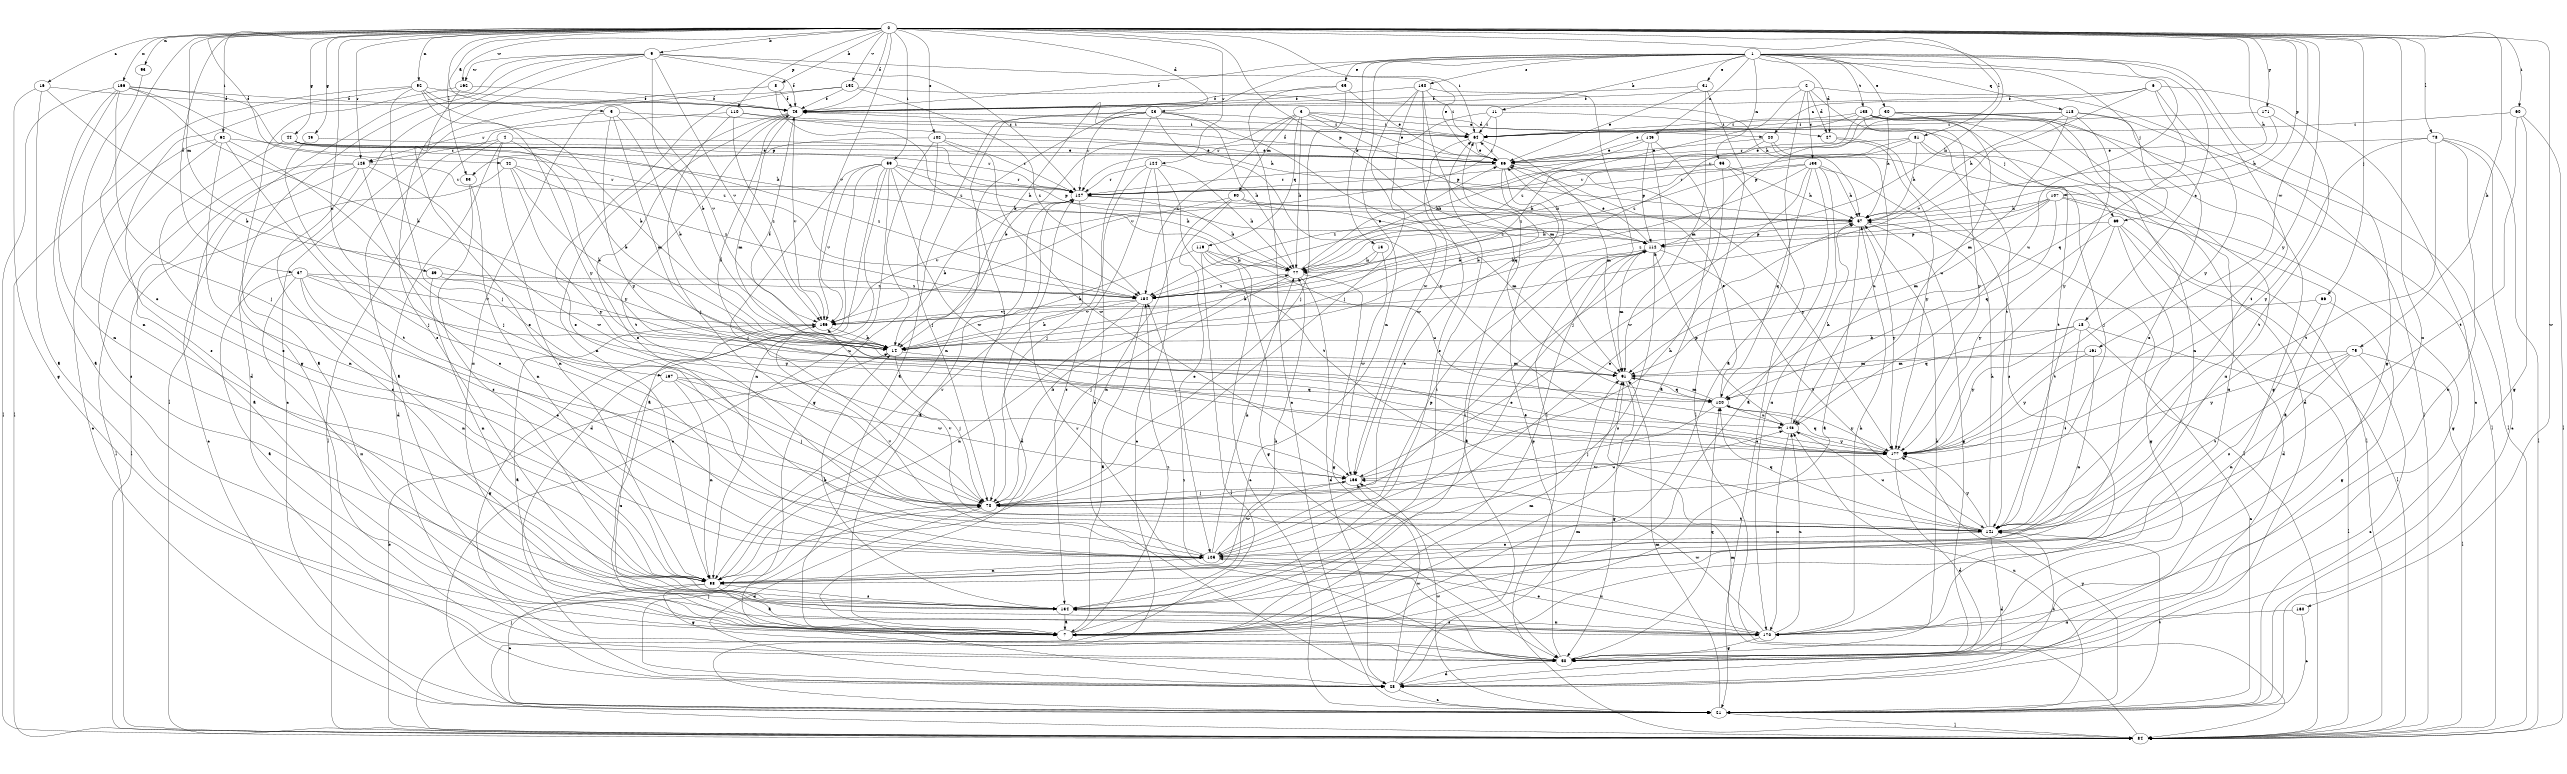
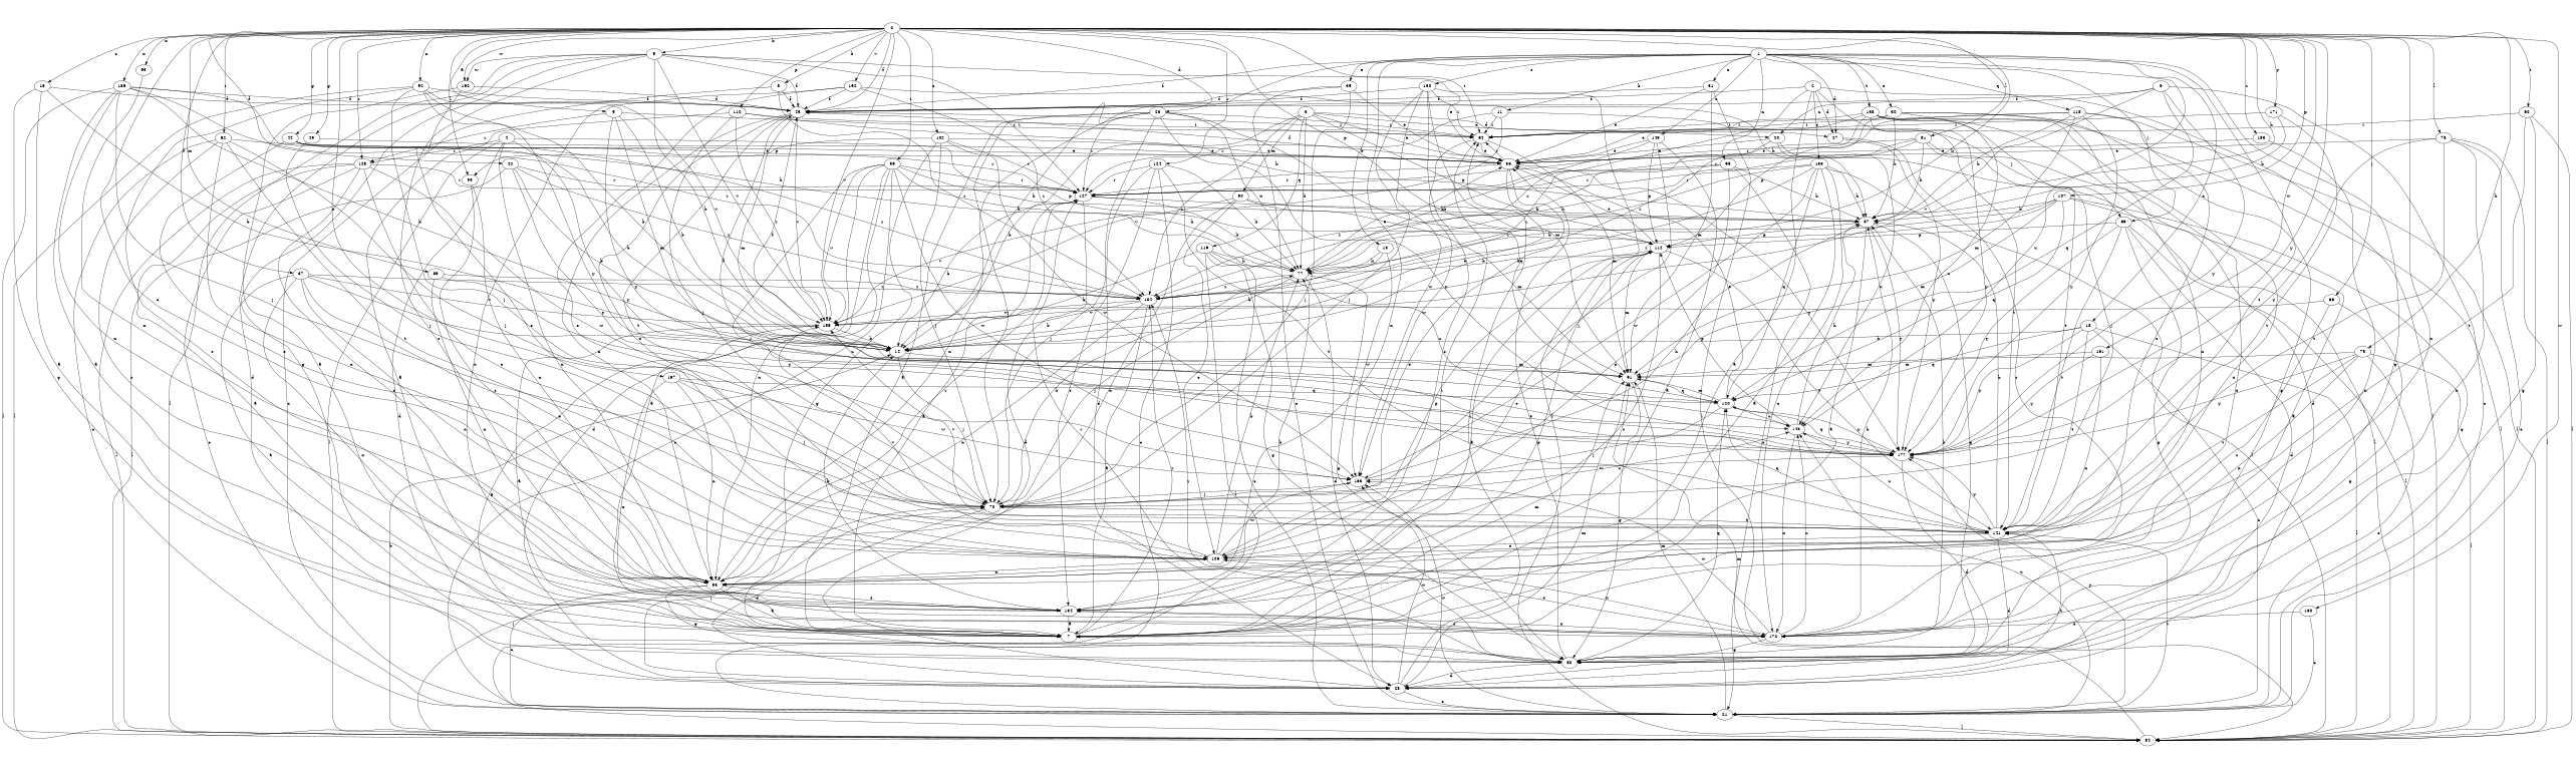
  strict digraph {
    fontname="DejaVu Serif"
    node [fontname="DejaVu Serif"]
    edge [fontname="DejaVu Serif"]
    0
    8
    9
    16
    23
    37
    42
    43
    44
    45
    57
    59
    60
    62
    64
    66
    75
    77
    78
    81
    83
    89
    92
    93
    102
    105
    107
    110
    112
    124
    125
    152
    156
    160
    161
    162
    166
    167
    170
    171
    177
+   183
    5
    6
    20
    21
    120
    184
    14
    50
    84
    36
    28
    127
    134
    7
    98
    70
    148
    141
    91
    163
    1
    11
    13
    18
    27
    30
    31
    35
    69
    95
    118
    130
    138
    145
    2
    133
    3
    90
    119
    4
    0 -> 8 [label=b]
    0 -> 9 [label=b]
    0 -> 16 [label=c]
    0 -> 23 [label=d]
    0 -> 37 [label=f]
    0 -> 42 [label=f]
    0 -> 43 [label=f]
    0 -> 44 [label=g]
    0 -> 45 [label=g]
    0 -> 57 [label=h]
    0 -> 59 [label=i]
    0 -> 60 [label=i]
    0 -> 62 [label=i]
    0 -> 64 [label=i]
    0 -> 66 [label=j]
    0 -> 75 [label=k]
    0 -> 77 [label=k]
    0 -> 78 [label=l]
    0 -> 81 [label=l]
    0 -> 83 [label=l]
    0 -> 89 [label=m]
    0 -> 92 [label=n]
    0 -> 93 [label=n]
    0 -> 102 [label=o]
    0 -> 105 [label=o]
    0 -> 107 [label=p]
    0 -> 110 [label=p]
    0 -> 112 [label=p]
    0 -> 124 [label=r]
    0 -> 125 [label=r]
    0 -> 152 [label=v]
    0 -> 156 [label=v]
    0 -> 160 [label=w]
    0 -> 161 [label=w]
    0 -> 162 [label=w]
    0 -> 166 [label=x]
    0 -> 167 [label=x]
    0 -> 170 [label=x]
    0 -> 171 [label=y]
    0 -> 177 [label=y]
+   0 -> 183 [label=z]
    0 -> 5 [label=a]
    8 -> 43 [label=f]
    8 -> 21 [label=c]
    8 -> 184 [label=z]
    9 -> 43 [label=f]
    9 -> 156 [label=v]
    9 -> 162 [label=w]
    9 -> 14 [label=b]
    9 -> 50 [label=g]
    9 -> 84 [label=l]
    9 -> 36 [label=e]
    9 -> 28 [label=d]
    9 -> 127 [label=r]
    9 -> 134 [label=s]
    16 -> 43 [label=f]
    16 -> 14 [label=b]
    16 -> 50 [label=g]
    16 -> 7 [label=a]
    23 -> 64 [label=i]
-   23 -> 77 [label=k]
+   23 -> 77 [label=x]
    23 -> 177 [label=y]
    23 -> 120 [label=q]
    23 -> 28 [label=d]
    23 -> 127 [label=r]
    23 -> 7 [label=a]
    23 -> 98 [label=n]
    23 -> 70 [label=j]
    37 -> 105 [label=o]
    37 -> 156 [label=v]
    37 -> 170 [label=x]
    37 -> 184 [label=z]
    37 -> 7 [label=a]
    37 -> 98 [label=n]
    37 -> 148 [label=u]
    42 -> 177 [label=y]
    42 -> 184 [label=z]
    42 -> 14 [label=b]
    42 -> 84 [label=l]
    42 -> 127 [label=r]
    43 -> 64 [label=i]
    43 -> 105 [label=o]
    43 -> 156 [label=v]
    43 -> 98 [label=n]
    43 -> 141 [label=t]
    43 -> 91 [label=m]
    44 -> 105 [label=o]
    44 -> 184 [label=z]
    44 -> 14 [label=b]
    44 -> 36 [label=e]
    44 -> 127 [label=r]
    45 -> 36 [label=e]
    45 -> 70 [label=j]
    57 -> 112 [label=p]
    57 -> 177 [label=y]
    57 -> 50 [label=g]
    57 -> 7 [label=a]
    59 -> 57 [label=h]
    59 -> 77 [label=k]
    59 -> 156 [label=v]
    59 -> 21 [label=c]
    59 -> 28 [label=d]
    59 -> 127 [label=r]
    59 -> 7 [label=a]
    59 -> 98 [label=n]
    59 -> 70 [label=j]
    59 -> 163 [label=w]
    60 -> 64 [label=i]
    60 -> 50 [label=g]
    60 -> 84 [label=l]
    60 -> 141 [label=t]
    62 -> 21 [label=c]
    62 -> 36 [label=e]
    62 -> 134 [label=s]
    62 -> 98 [label=n]
    62 -> 70 [label=j]
    62 -> 141 [label=t]
    64 -> 36 [label=e]
    64 -> 91 [label=m]
    64 -> 163 [label=w]
    66 -> 156 [label=v]
    66 -> 50 [label=g]
    66 -> 134 [label=s]
    75 -> 177 [label=y]
    75 -> 21 [label=c]
    75 -> 84 [label=l]
    75 -> 98 [label=n]
    75 -> 141 [label=t]
    75 -> 91 [label=m]
    77 -> 184 [label=z]
    77 -> 50 [label=g]
    77 -> 36 [label=e]
    77 -> 28 [label=d]
    77 -> 70 [label=j]
    78 -> 170 [label=x]
    78 -> 177 [label=y]
    78 -> 21 [label=c]
    78 -> 84 [label=l]
    78 -> 36 [label=e]
    78 -> 141 [label=t]
    81 -> 57 [label=h]
    81 -> 77 [label=k]
    81 -> 170 [label=x]
    81 -> 36 [label=e]
    81 -> 127 [label=r]
    81 -> 70 [label=j]
    83 -> 134 [label=s]
    83 -> 98 [label=n]
    89 -> 177 [label=y]
    89 -> 184 [label=z]
    89 -> 98 [label=n]
    92 -> 43 [label=f]
    92 -> 156 [label=v]
    92 -> 177 [label=y]
    92 -> 14 [label=b]
    92 -> 84 [label=l]
    92 -> 134 [label=s]
    92 -> 70 [label=j]
    93 -> 98 [label=n]
    102 -> 83 [label=p]
    102 -> 50 [label=g]
    102 -> 36 [label=e]
    102 -> 127 [label=r]
    102 -> 70 [label=j]
    102 -> 163 [label=w]
    105 -> 77 [label=k]
    105 -> 112 [label=p]
    105 -> 156 [label=v]
    105 -> 170 [label=x]
    105 -> 98 [label=n]
    105 -> 163 [label=w]
    107 -> 57 [label=h]
    107 -> 77 [label=k]
    107 -> 120 [label=q]
    107 -> 184 [label=z]
    107 -> 50 [label=g]
    107 -> 7 [label=a]
    107 -> 91 [label=m]
    110 -> 57 [label=h]
    110 -> 64 [label=i]
    110 -> 156 [label=z]
    110 -> 7 [label=a]
    110 -> 70 [label=j]
    112 -> 77 [label=k]
    112 -> 105 [label=o]
    112 -> 36 [label=e]
    112 -> 134 [label=s]
    112 -> 7 [label=a]
    112 -> 141 [label=t]
    112 -> 91 [label=m]
    124 -> 77 [label=k]
    124 -> 21 [label=c]
    124 -> 127 [label=r]
    124 -> 134 [label=s]
    124 -> 70 [label=j]
    124 -> 141 [label=t]
    125 -> 105 [label=o]
    125 -> 21 [label=c]
    125 -> 84 [label=l]
    125 -> 127 [label=r]
    125 -> 134 [label=s]
    125 -> 7 [label=a]
    125 -> 163 [label=w]
    152 -> 43 [label=f]
    152 -> 57 [label=h]
    152 -> 105 [label=o]
    152 -> 170 [label=x]
    152 -> 184 [label=z]
    156 -> 14 [label=b]
    156 -> 50 [label=g]
    156 -> 7 [label=a]
    160 -> 170 [label=x]
    160 -> 21 [label=c]
    161 -> 177 [label=y]
    161 -> 98 [label=n]
    161 -> 91 [label=m]
    162 -> 43 [label=f]
    162 -> 105 [label=o]
    162 -> 7 [label=a]
    166 -> 43 [label=f]
    166 -> 77 [label=k]
    166 -> 184 [label=z]
    166 -> 14 [label=b]
    166 -> 84 [label=l]
    166 -> 7 [label=a]
    166 -> 98 [label=n]
    166 -> 70 [label=j]
    167 -> 170 [label=x]
    167 -> 120 [label=q]
    167 -> 98 [label=n]
    167 -> 70 [label=j]
    167 -> 163 [label=w]
    170 -> 57 [label=h]
    170 -> 105 [label=o]
    170 -> 50 [label=g]
    170 -> 134 [label=s]
    170 -> 148 [label=u]
    170 -> 163 [label=w]
    171 -> 57 [label=h]
    171 -> 64 [label=i]
    171 -> 141 [label=t]
    177 -> 120 [label=q]
    177 -> 28 [label=d]
    177 -> 163 [label=w]
+   183 -> 170 [label=x]
+   183 -> 36 [label=e]
    5 -> 64 [label=i]
    5 -> 125 [label=r]
    5 -> 177 [label=y]
    5 -> 14 [label=b]
    5 -> 91 [label=m]
    6 -> 43 [label=f]
    6 -> 156 [label=v]
    6 -> 177 [label=y]
    6 -> 20 [label=c]
    6 -> 21 [label=c]
    6 -> 120 [label=q]
    20 -> 184 [label=z]
    20 -> 84 [label=l]
    20 -> 36 [label=e]
    20 -> 148 [label=u]
    21 -> 177 [label=y]
    21 -> 84 [label=l]
    21 -> 148 [label=u]
    21 -> 141 [label=t]
    21 -> 91 [label=m]
    21 -> 163 [label=w]
    120 -> 43 [label=f]
    120 -> 177 [label=y]
    120 -> 36 [label=e]
    120 -> 70 [label=j]
    120 -> 148 [label=u]
    120 -> 91 [label=m]
    184 -> 156 [label=v]
    184 -> 14 [label=b]
    184 -> 7 [label=a]
    184 -> 98 [label=n]
    14 -> 43 [label=f]
    14 -> 70 [label=j]
    14 -> 91 [label=m]
    50 -> 57 [label=h]
    50 -> 120 [label=q]
    50 -> 184 [label=z]
    50 -> 36 [label=e]
    50 -> 28 [label=d]
    50 -> 127 [label=r]
    84 -> 14 [label=b]
    84 -> 70 [label=j]
    84 -> 91 [label=m]
    36 -> 43 [label=f]
    36 -> 64 [label=i]
    36 -> 105 [label=o]
    36 -> 177 [label=y]
    36 -> 14 [label=b]
    36 -> 127 [label=r]
    28 -> 64 [label=i]
    28 -> 21 [label=c]
    28 -> 70 [label=j]
    28 -> 141 [label=t]
    28 -> 91 [label=m]
    28 -> 163 [label=w]
    127 -> 57 [label=h]
    127 -> 77 [label=k]
    127 -> 14 [label=b]
    127 -> 28 [label=d]
    127 -> 7 [label=a]
    134 -> 77 [label=k]
    134 -> 170 [label=x]
    134 -> 14 [label=b]
    134 -> 7 [label=a]
    7 -> 64 [label=i]
    7 -> 112 [label=p]
    7 -> 184 [label=z]
    7 -> 91 [label=m]
    98 -> 21 [label=c]
    98 -> 50 [label=g]
    98 -> 127 [label=r]
    98 -> 134 [label=s]
    98 -> 7 [label=a]
    70 -> 77 [label=k]
    70 -> 28 [label=d]
    70 -> 148 [label=u]
    70 -> 141 [label=t]
    148 -> 57 [label=h]
    148 -> 112 [label=p]
    148 -> 170 [label=x]
    148 -> 177 [label=y]
    141 -> 57 [label=h]
    141 -> 105 [label=o]
    141 -> 156 [label=v]
    141 -> 177 [label=y]
    141 -> 120 [label=q]
    141 -> 28 [label=d]
    141 -> 148 [label=u]
    91 -> 120 [label=q]
    91 -> 50 [label=g]
    163 -> 57 [label=h]
    163 -> 70 [label=j]
    1 -> 43 [label=f]
    1 -> 14 [label=b]
    1 -> 50 [label=g]
    1 -> 98 [label=n]
    1 -> 148 [label=u]
    1 -> 141 [label=t]
    1 -> 11 [label=b]
    1 -> 13 [label=b]
    1 -> 18 [label=c]
    1 -> 27 [label=d]
    1 -> 30 [label=e]
    1 -> 31 [label=e]
    1 -> 35 [label=e]
    1 -> 69 [label=j]
    1 -> 95 [label=n]
    1 -> 118 [label=q]
    1 -> 130 [label=s]
    1 -> 138 [label=t]
    1 -> 145 [label=u]
    11 -> 64 [label=i]
    11 -> 156 [label=v]
    11 -> 127 [label=r]
    11 -> 69 [label=j]
    13 -> 77 [label=k]
    13 -> 14 [label=b]
    13 -> 163 [label=w]
    18 -> 177 [label=y]
    18 -> 21 [label=c]
    18 -> 120 [label=q]
    18 -> 14 [label=b]
    18 -> 84 [label=l]
    18 -> 141 [label=t]
    27 -> 177 [label=y]
    27 -> 134 [label=s]
    30 -> 57 [label=h]
    30 -> 64 [label=i]
    30 -> 112 [label=p]
    30 -> 50 [label=g]
    30 -> 98 [label=n]
    30 -> 148 [label=u]
    31 -> 43 [label=f]
    31 -> 84 [label=l]
    31 -> 36 [label=e]
    31 -> 91 [label=m]
    35 -> 43 [label=f]
    35 -> 21 [label=c]
    35 -> 36 [label=e]
    35 -> 70 [label=j]
    69 -> 112 [label=p]
    69 -> 177 [label=y]
    69 -> 50 [label=g]
    69 -> 84 [label=l]
    69 -> 28 [label=d]
    69 -> 141 [label=t]
    95 -> 57 [label=h]
    95 -> 105 [label=o]
    95 -> 21 [label=c]
    95 -> 184 [label=z]
    95 -> 127 [label=r]
    118 -> 57 [label=h]
    118 -> 64 [label=i]
    118 -> 105 [label=o]
    118 -> 177 [label=y]
    118 -> 184 [label=z]
    118 -> 84 [label=l]
    118 -> 91 [label=m]
    130 -> 43 [label=f]
    130 -> 64 [label=i]
    130 -> 84 [label=l]
    130 -> 134 [label=s]
    130 -> 70 [label=j]
    130 -> 91 [label=m]
    130 -> 163 [label=w]
    138 -> 64 [label=i]
    138 -> 170 [label=x]
    138 -> 177 [label=y]
    138 -> 84 [label=l]
    138 -> 36 [label=e]
    138 -> 28 [label=d]
    138 -> 127 [label=r]
    138 -> 141 [label=t]
    145 -> 77 [label=k]
    145 -> 112 [label=p]
    145 -> 36 [label=e]
    145 -> 7 [label=a]
    145 -> 70 [label=j]
    2 -> 43 [label=f]
    2 -> 184 [label=z]
    2 -> 84 [label=l]
    2 -> 7 [label=a]
    2 -> 141 [label=t]
    2 -> 27 [label=d]
    2 -> 133 [label=s]
    133 -> 57 [label=h]
    133 -> 170 [label=x]
    133 -> 120 [label=q]
    133 -> 184 [label=z]
    133 -> 14 [label=b]
    133 -> 84 [label=l]
    133 -> 127 [label=r]
    133 -> 7 [label=a]
    133 -> 163 [label=w]
    3 -> 77 [label=k]
    3 -> 112 [label=p]
    3 -> 20 [label=c]
    3 -> 184 [label=z]
    3 -> 14 [label=b]
    3 -> 36 [label=e]
    3 -> 27 [label=d]
    3 -> 90 [label=m]
    3 -> 119 [label=q]
    90 -> 57 [label=h]
    90 -> 105 [label=o]
    90 -> 156 [label=v]
    90 -> 98 [label=n]
    90 -> 91 [label=m]
    119 -> 77 [label=k]
    119 -> 21 [label=c]
    119 -> 14 [label=b]
    119 -> 50 [label=g]
    119 -> 84 [label=l]
    119 -> 148 [label=u]
    4 -> 112 [label=p]
    4 -> 125 [label=r]
    4 -> 177 [label=y]
    4 -> 84 [label=l]
    4 -> 28 [label=d]
    4 -> 98 [label=n]
  }
